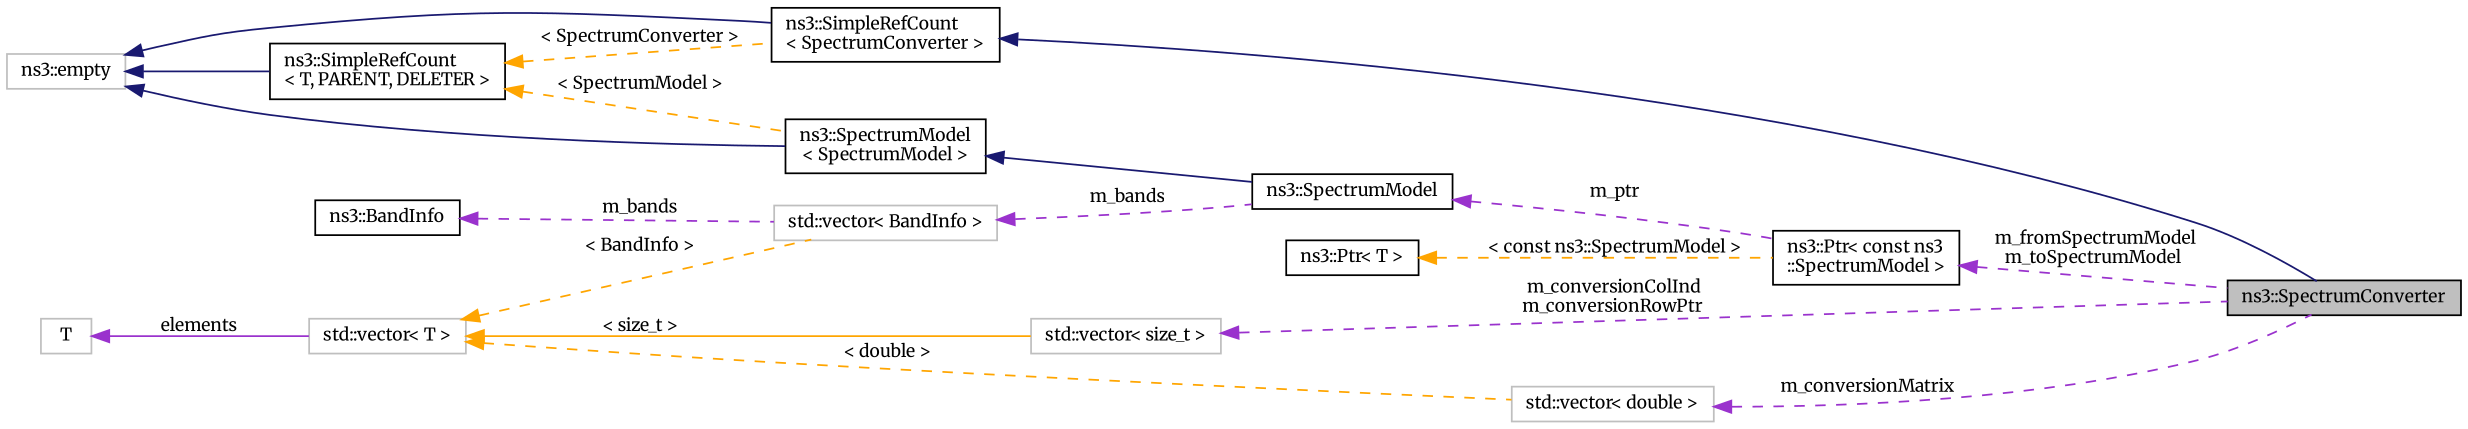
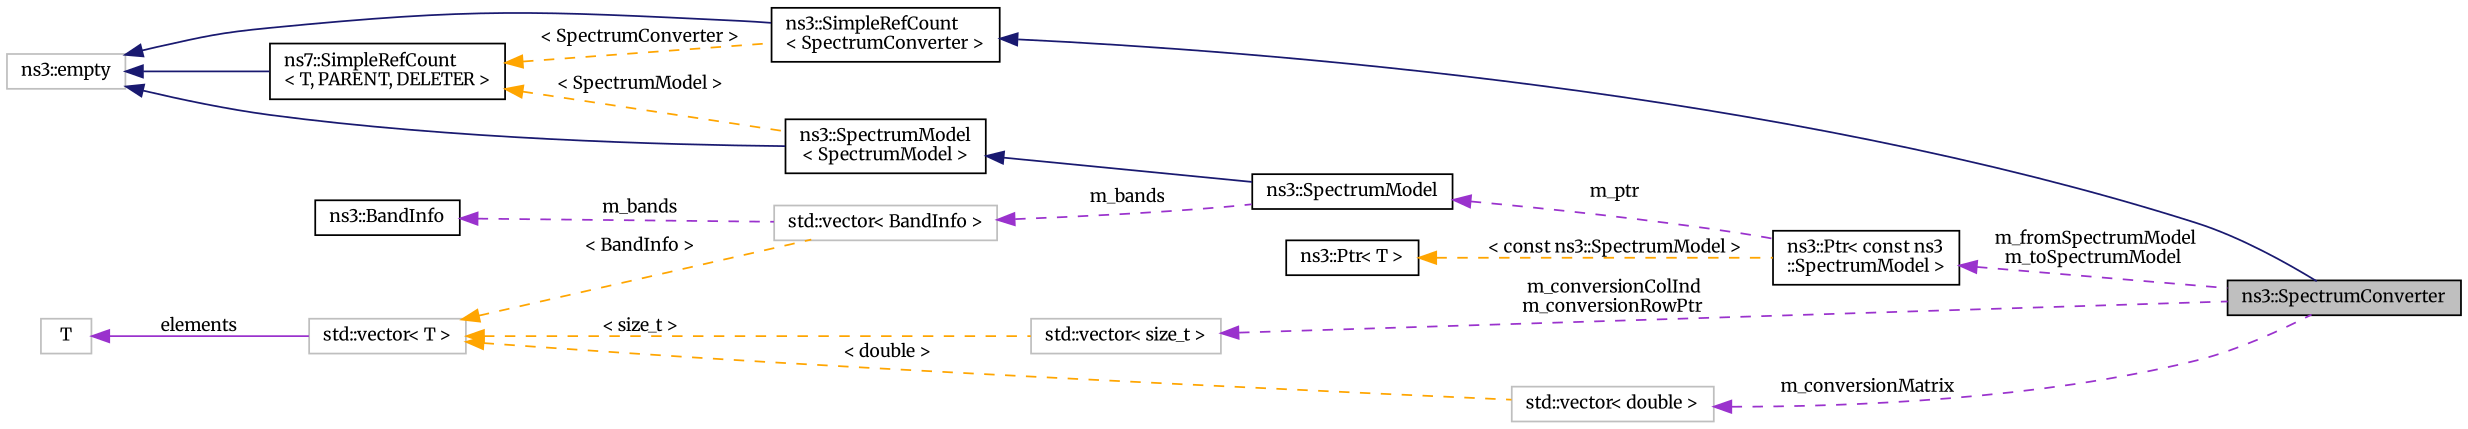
  digraph {
    fontname=Merriweather
    rankdir=LR
    node [color=black fillcolor=white fontname=Merriweather fontsize=10 shape=record style=filled]
    edge [color=darkorchid3 dir=back fontname=Merriweather fontsize=10 labelfontname=Helvetica labelfontsize=10 style=dashed]
    n1 [fillcolor=grey75 fontcolor=black height=0.2 label="ns3::SpectrumConverter" width=0.4]
    n2 [height=0.2 label="ns3::SimpleRefCount\l\< SpectrumConverter \>" width=0.4]
    n3 [color=grey75 height=0.2 label="ns3::empty" width=0.4]
-   n4 [height=0.2 label="ns3::SimpleRefCount\l\< T, PARENT, DELETER \>" width=0.4]
+   n4 [height=0.2 label="ns7::SimpleRefCount\l\< T, PARENT, DELETER \>" width=0.4]
    n5 [height=0.2 label="ns3::SpectrumModel\l\< SpectrumModel \>" width=0.4]
    n6 [height=0.2 label="ns3::SpectrumModel" width=0.4]
    n7 [height=0.2 label="ns3::Ptr\< const ns3\l::SpectrumModel \>" width=0.4]
    n8 [color=grey75 height=0.2 label="std::vector\< BandInfo \>" width=0.4]
    n9 [height=0.2 label="ns3::BandInfo" width=0.4]
    n10 [color=grey75 height=0.2 label="std::vector\< T \>" width=0.4]
    n11 [color=grey75 height=0.2 label="std::vector\< size_t \>" width=0.4]
    n12 [color=grey75 height=0.2 label="std::vector\< double \>" width=0.4]
    n13 [color=grey75 height=0.2 label=T width=0.4]
    n14 [height=0.2 label="ns3::Ptr\< T \>" width=0.4]
    n2 -> n1 [color=midnightblue style=solid]
    n3 -> n2 [color=midnightblue style=solid]
    n3 -> n4 [color=midnightblue style=solid]
    n3 -> n5 [color=midnightblue style=solid]
    n4 -> n2 [color=orange label=" \< SpectrumConverter \>"]
    n4 -> n5 [color=orange label=" \< SpectrumModel \>"]
    n5 -> n6 [color=midnightblue style=solid]
    n6 -> n7 [label=" m_ptr"]
    n7 -> n1 [label=" m_fromSpectrumModel\nm_toSpectrumModel"]
    n8 -> n6 [label=" m_bands"]
    n9 -> n8 [label=" m_bands"]
    n10 -> n8 [color=orange label=" \< BandInfo \>"]
-   n10 -> n11 [color=orange label=" \< size_t \>" style=solid]
+   n10 -> n11 [color=orange label=" \< size_t \>"]
    n10 -> n12 [color=orange label=" \< double \>"]
    n11 -> n1 [label=" m_conversionColInd\nm_conversionRowPtr"]
    n12 -> n1 [label=" m_conversionMatrix"]
    n13 -> n10 [label=" elements" style=solid]
    n14 -> n7 [color=orange label=" \< const ns3::SpectrumModel \>"]
  }
